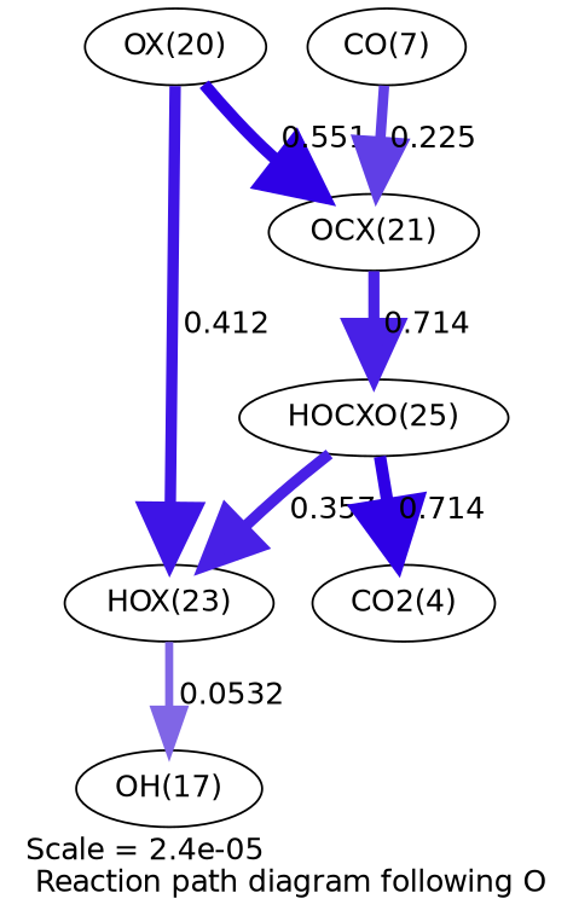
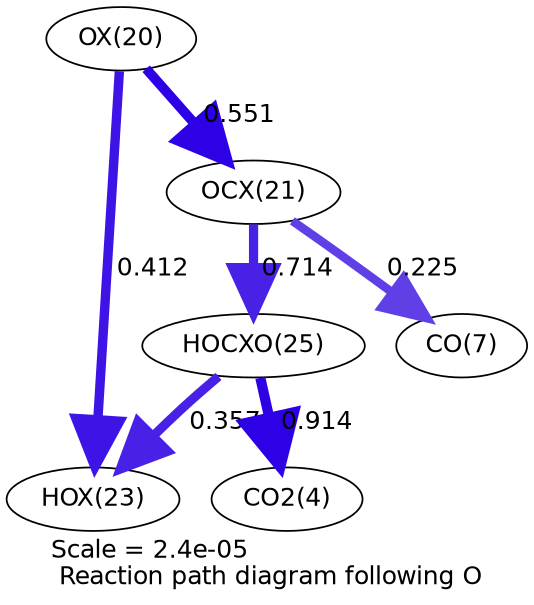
  digraph {
    fontname=Helvetica
    label="Scale = 2.4e-05\l Reaction path diagram following O"
    node [fontname=Helvetica]
    edge [arrowsize=2.61 color="0.7, 0.857, 0.9" fontname=Helvetica penwidth=5.22]
    n1 [label="OX(20)"]
    n2 [label="HOX(23)"]
    n3 [label="OCX(21)"]
-   n4 [label="OH(17)"]
    n5 [label="HOCXO(25)"]
    n6 [label="CO(7)"]
    n7 [label="CO2(4)"]
    n1 -> n2 [arrowsize=2.67 color="0.7, 0.912, 0.9" label=" 0.412" penwidth=5.33]
    n1 -> n3 [arrowsize=2.8 color="0.7, 1.08, 0.9" label=" 0.551" penwidth=5.59]
-   n2 -> n4 [arrowsize=1.89 color="0.7, 0.553, 0.9" label=" 0.0532" penwidth=3.79]
    n3 -> n5 [label=" 0.714"]
-   n6 -> n3 [arrowsize=2.44 color="0.7, 0.725, 0.9" label=" 0.225" penwidth=4.87]
+   n3 -> n6 [arrowsize=2.44 color="0.7, 0.725, 0.9" label=" 0.225" penwidth=4.87]
    n5 -> n2 [label=" 0.357"]
-   n5 -> n7 [arrowsize=2.87 color="0.7, 1.21, 0.9" label=" 0.714" penwidth=5.75]
+   n5 -> n7 [arrowsize=2.87 color="0.7, 1.21, 0.9" label=" 0.914" penwidth=5.75]
  }
